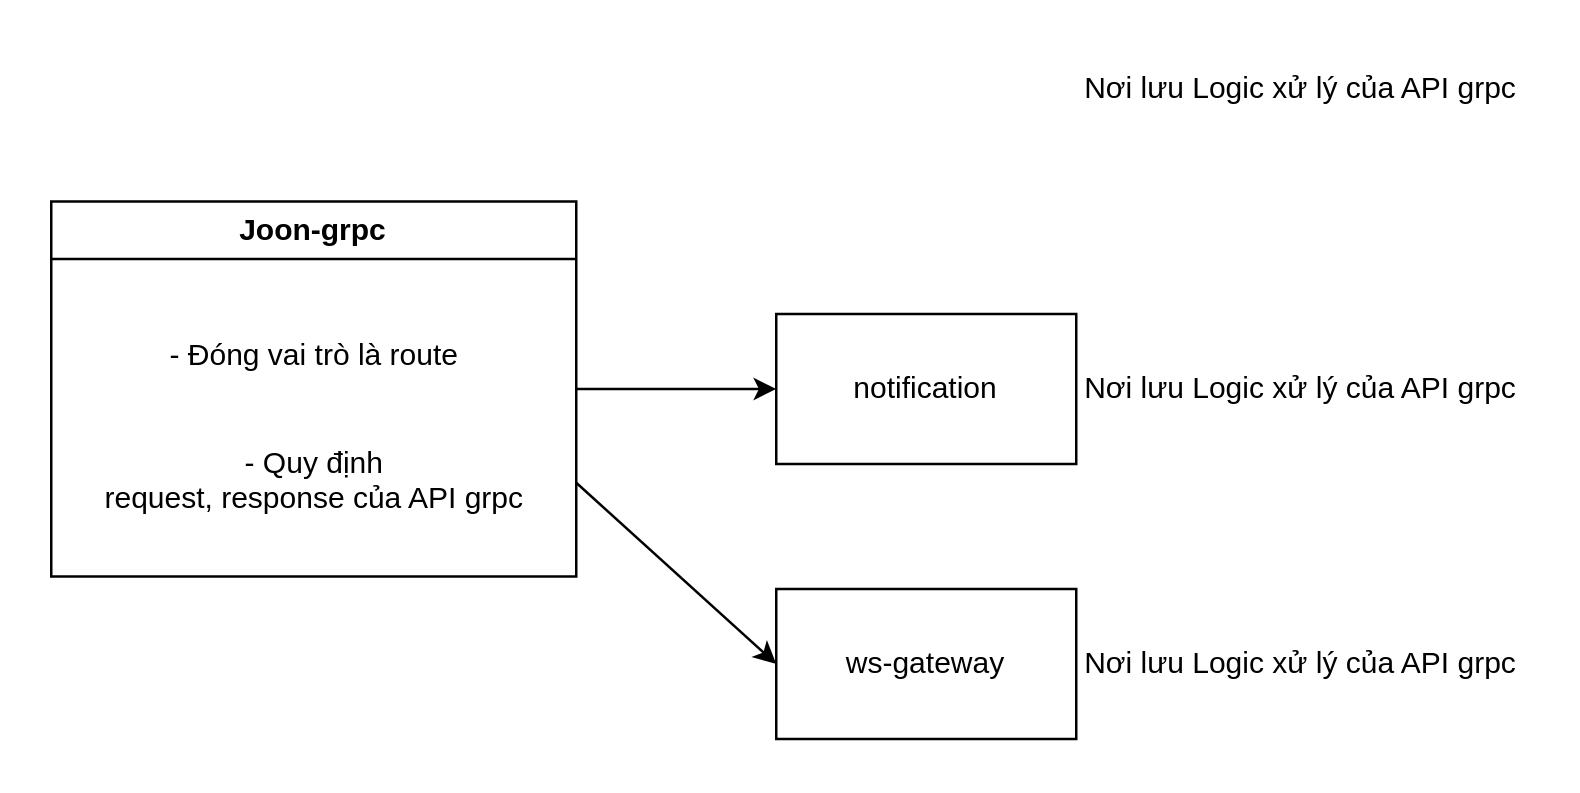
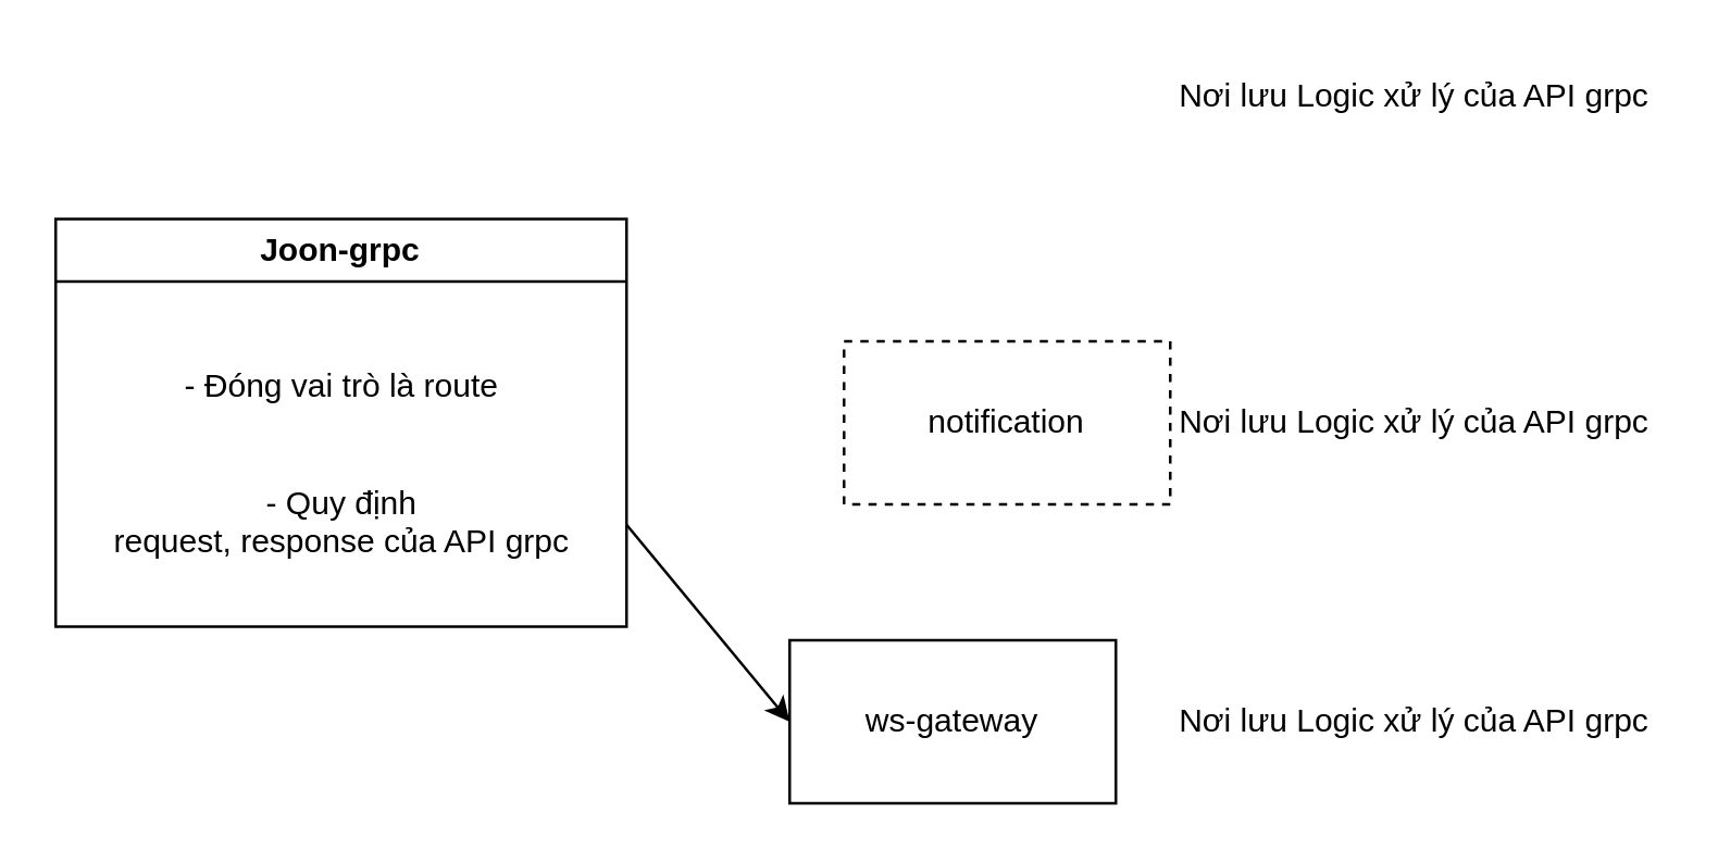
  <mxCell id="0" />
  <mxCell id="1" parent="0" />
- <mxCell id="2" value="notification" style="rounded=0;whiteSpace=wrap;html=1;" vertex="1" parent="1"><mxGeometry x="310" y="125" width="120" height="60" as="geometry" /></mxCell>
- <mxCell id="3" value="ws-gateway" style="rounded=0;whiteSpace=wrap;html=1;" vertex="1" parent="1"><mxGeometry x="310" y="235" width="120" height="60" as="geometry" /></mxCell>
+ <mxCell id="2" value="notification" style="rounded=0;whiteSpace=wrap;html=1;dashed=1;" vertex="1" parent="1"><mxGeometry x="310" y="125" width="120" height="60" as="geometry" /></mxCell>
+ <mxCell id="3" value="ws-gateway" style="rounded=0;whiteSpace=wrap;html=1;" vertex="1" parent="1"><mxGeometry x="290" y="235" width="120" height="60" as="geometry" /></mxCell>
  <mxCell id="4" value="Joon-grpc" style="swimlane;whiteSpace=wrap;html=1;" vertex="1" parent="1"><mxGeometry x="20" y="80" width="210" height="150" as="geometry" /></mxCell>
  <mxCell id="5" value="- Đóng vai trò là route&lt;br&gt;&lt;br&gt;&lt;br&gt;- Quy định &lt;br&gt;request, response của API grpc" style="text;html=1;align=center;verticalAlign=middle;resizable=0;points=[];autosize=1;strokeColor=none;fillColor=none;" vertex="1" parent="4"><mxGeometry x="10" y="45" width="190" height="90" as="geometry" /></mxCell>
  <mxCell id="6" value="Nơi lưu Logic xử lý của API grpc" style="text;html=1;strokeColor=none;fillColor=none;align=center;verticalAlign=middle;whiteSpace=wrap;rounded=0;" vertex="1" parent="1"><mxGeometry x="430" y="20" width="180" height="30" as="geometry" /></mxCell>
  <mxCell id="7" value="Nơi lưu Logic xử lý của API grpc" style="text;html=1;strokeColor=none;fillColor=none;align=center;verticalAlign=middle;whiteSpace=wrap;rounded=0;" vertex="1" parent="1"><mxGeometry x="430" y="140" width="180" height="30" as="geometry" /></mxCell>
  <mxCell id="8" value="Nơi lưu Logic xử lý của API grpc" style="text;html=1;strokeColor=none;fillColor=none;align=center;verticalAlign=middle;whiteSpace=wrap;rounded=0;" vertex="1" parent="1"><mxGeometry x="430" y="250" width="180" height="30" as="geometry" /></mxCell>
- <mxCell id="9" value="" style="endArrow=classic;html=1;rounded=0;exitX=1;exitY=0.5;exitDx=0;exitDy=0;entryX=0;entryY=0.5;entryDx=0;entryDy=0;" edge="1" parent="1" source="4" target="2"><mxGeometry width="50" height="50" relative="1" as="geometry"><mxPoint x="350" y="115" as="sourcePoint" /><mxPoint x="400" y="65" as="targetPoint" /></mxGeometry></mxCell>
  <mxCell id="10" value="" style="endArrow=classic;html=1;rounded=0;exitX=1;exitY=0.75;exitDx=0;exitDy=0;entryX=0;entryY=0.5;entryDx=0;entryDy=0;" edge="1" parent="1" source="4" target="3"><mxGeometry width="50" height="50" relative="1" as="geometry"><mxPoint x="350" y="115" as="sourcePoint" /><mxPoint x="400" y="65" as="targetPoint" /></mxGeometry></mxCell>
